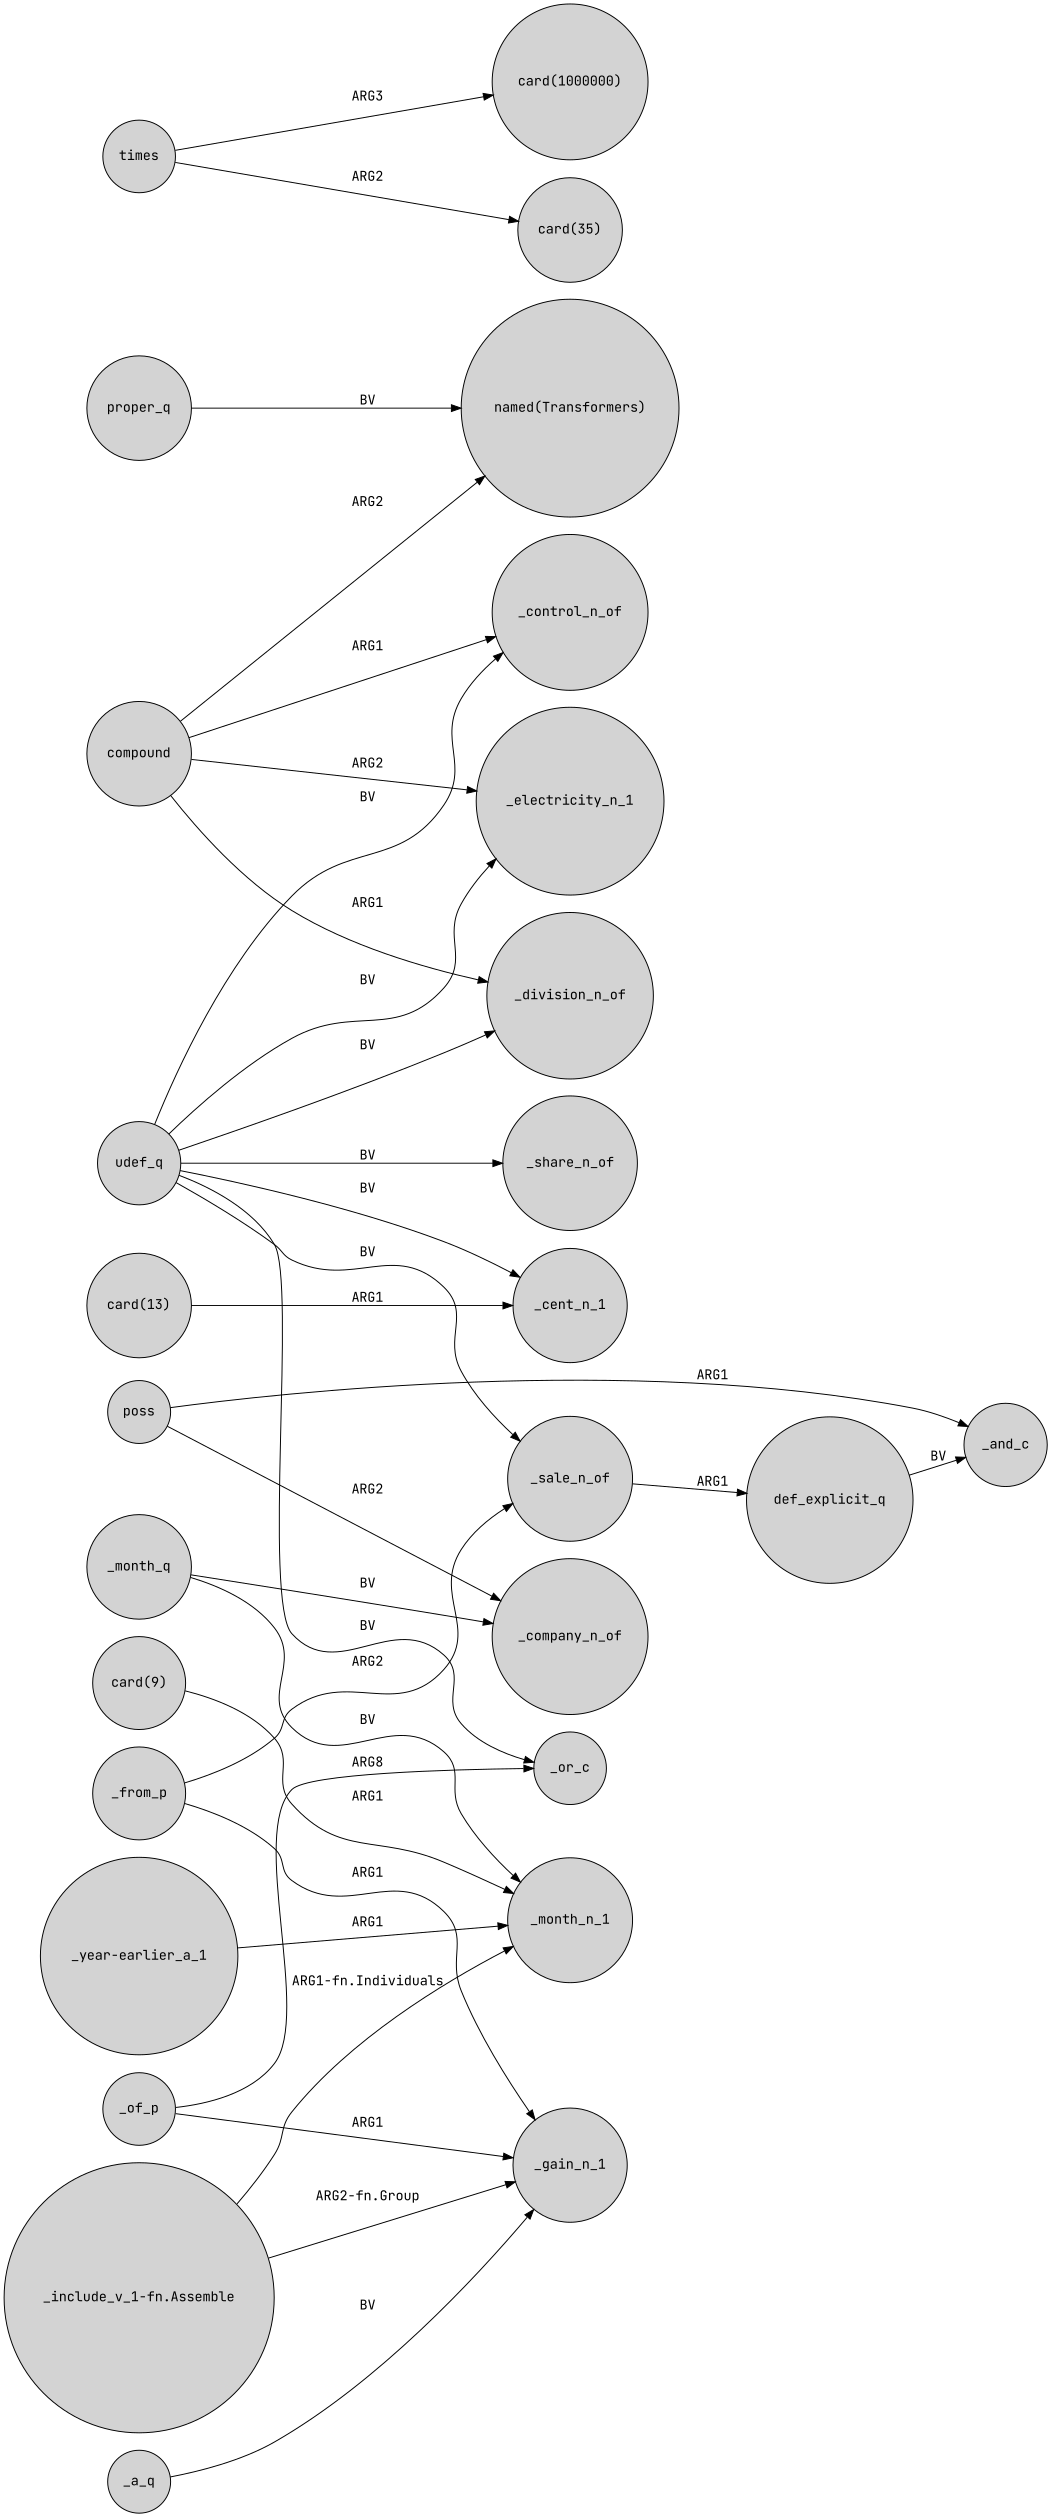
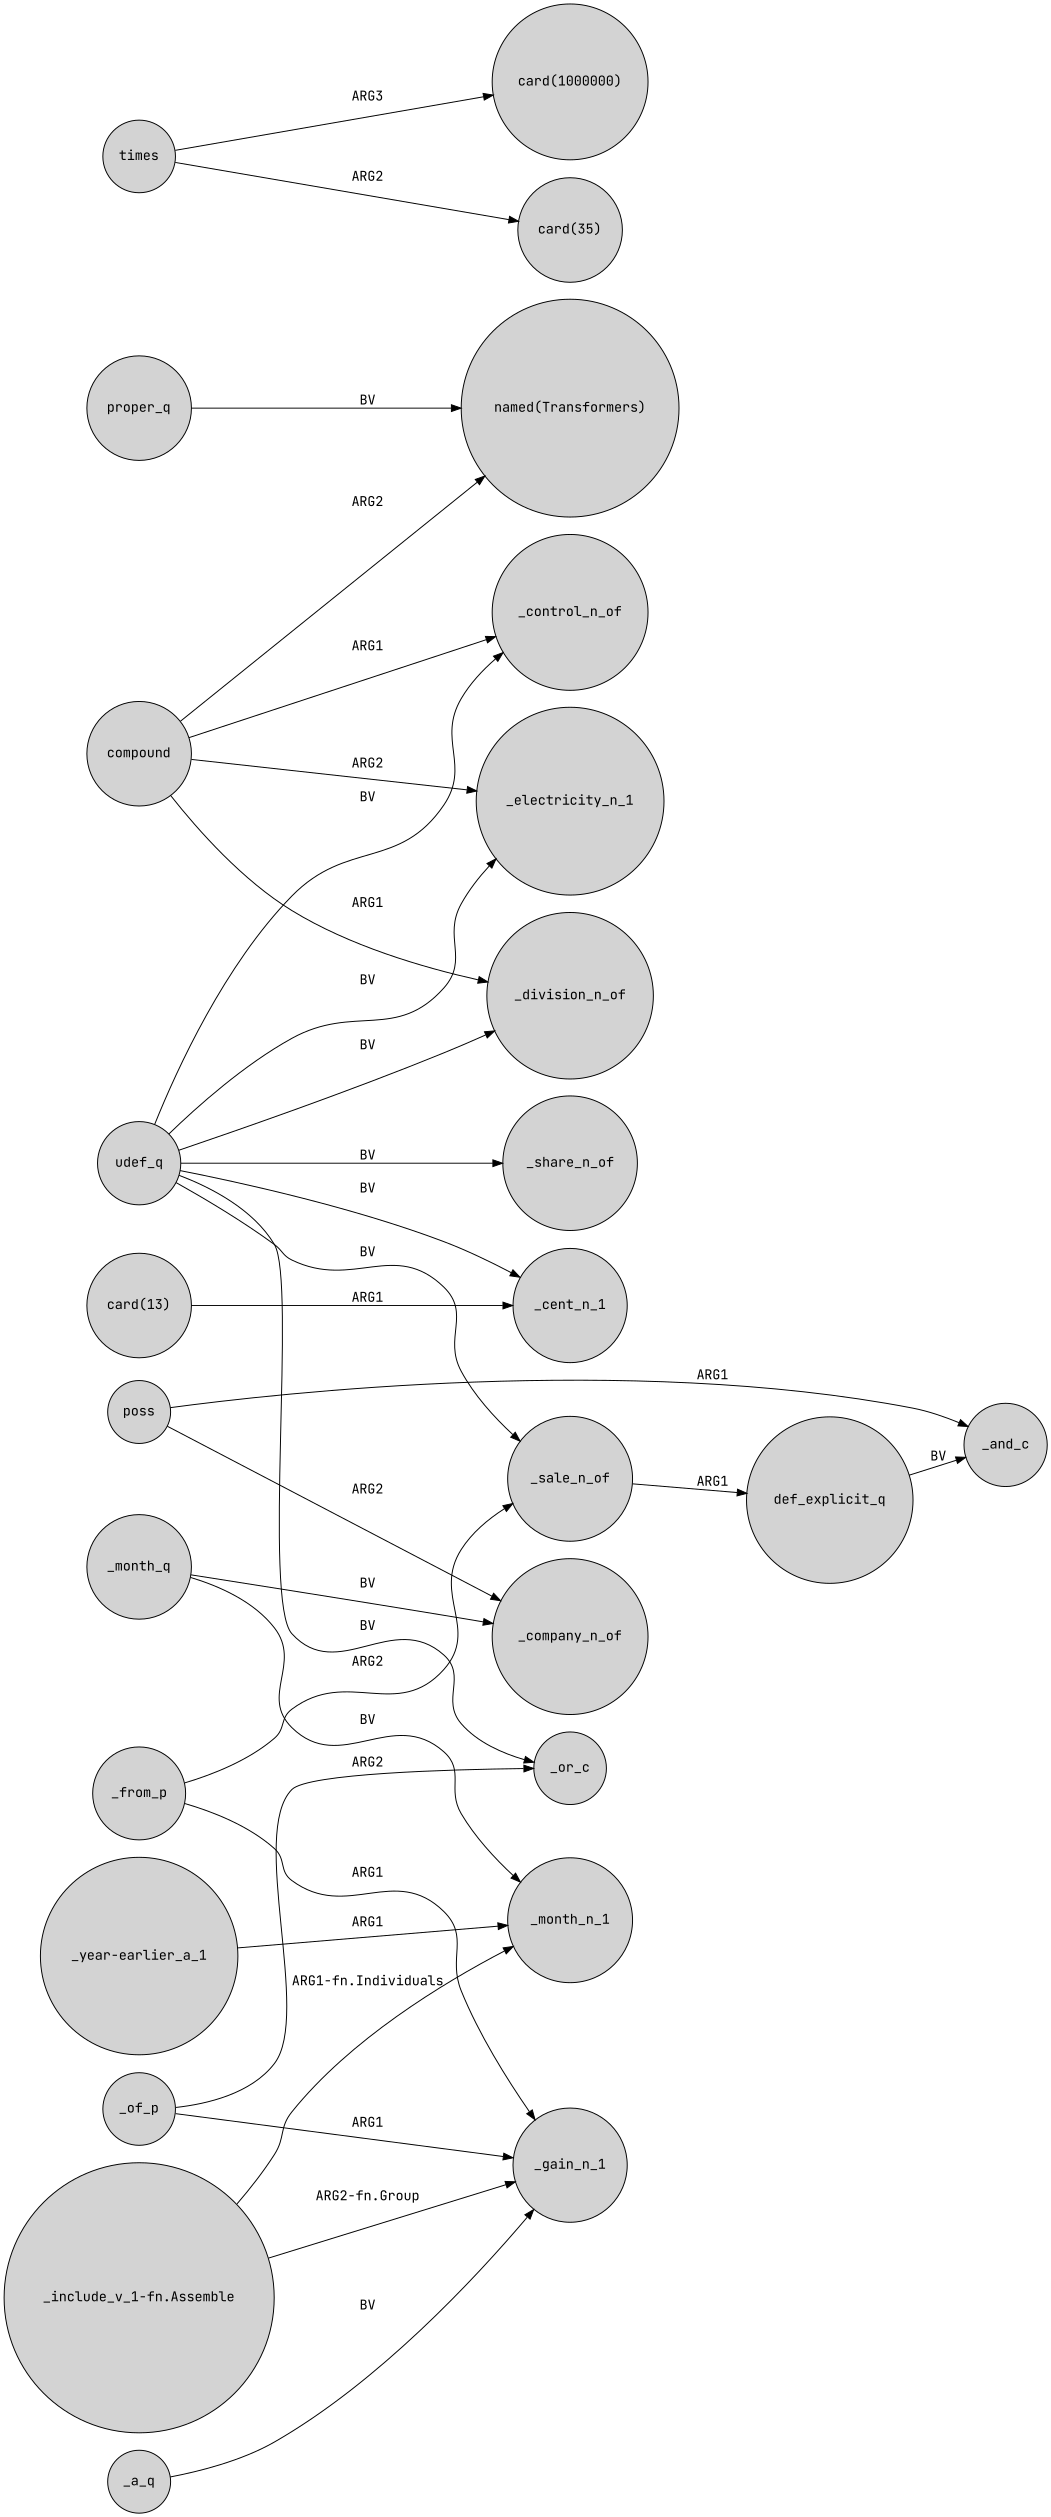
  digraph {
    fontname="JetBrains Mono"
    rankdir=LR
    node [fontname="JetBrains Mono" shape=circle style=filled]
    edge [fontname="JetBrains Mono"]
    udef_q
    _control_n_of
    _cent_n_1
    _division_n_of
    _electricity_n_1
    _sale_n_of
    _or_c
    _share_n_of
    def_explicit_q
    "card(13)"
    n11 [label=_month_q]
    _month_n_1
    _company_n_of
    compound
    "named(Transformers)"
    times
    "card(1000000)"
    "card(35)"
    "_include_v_1-fn.Assemble"
    _gain_n_1
    _of_p
    _from_p
    _and_c
    "_year-earlier_a_1"
    poss
    _a_q
-   "card(9)"
    proper_q
    udef_q -> _control_n_of [label=BV]
    udef_q -> _cent_n_1 [label=BV]
    udef_q -> _division_n_of [label=BV]
    udef_q -> _electricity_n_1 [label=BV]
    udef_q -> _sale_n_of [label=BV]
    udef_q -> _or_c [label=BV]
    udef_q -> _share_n_of [label=BV]
    _sale_n_of -> def_explicit_q [label=ARG1]
    def_explicit_q -> _and_c [label=BV]
    "card(13)" -> _cent_n_1 [label=ARG1]
    n11 -> _month_n_1 [label=BV]
    n11 -> _company_n_of [label=BV]
    compound -> _control_n_of [label=ARG1]
    compound -> _division_n_of [label=ARG1]
    compound -> _electricity_n_1 [label=ARG2]
    compound -> "named(Transformers)" [label=ARG2]
    times -> "card(1000000)" [label=ARG3]
    times -> "card(35)" [label=ARG2]
    "_include_v_1-fn.Assemble" -> _month_n_1 [label="ARG1-fn.Individuals"]
    "_include_v_1-fn.Assemble" -> _gain_n_1 [label="ARG2-fn.Group"]
-   _of_p -> _or_c [label=ARG8]
+   _of_p -> _or_c [label=ARG2]
    _of_p -> _gain_n_1 [label=ARG1]
    _from_p -> _sale_n_of [label=ARG2]
    _from_p -> _gain_n_1 [label=ARG1]
    "_year-earlier_a_1" -> _month_n_1 [label=ARG1]
    poss -> _company_n_of [label=ARG2]
    poss -> _and_c [label=ARG1]
    _a_q -> _gain_n_1 [label=BV]
-   "card(9)" -> _month_n_1 [label=ARG1]
    proper_q -> "named(Transformers)" [label=BV]
  }
